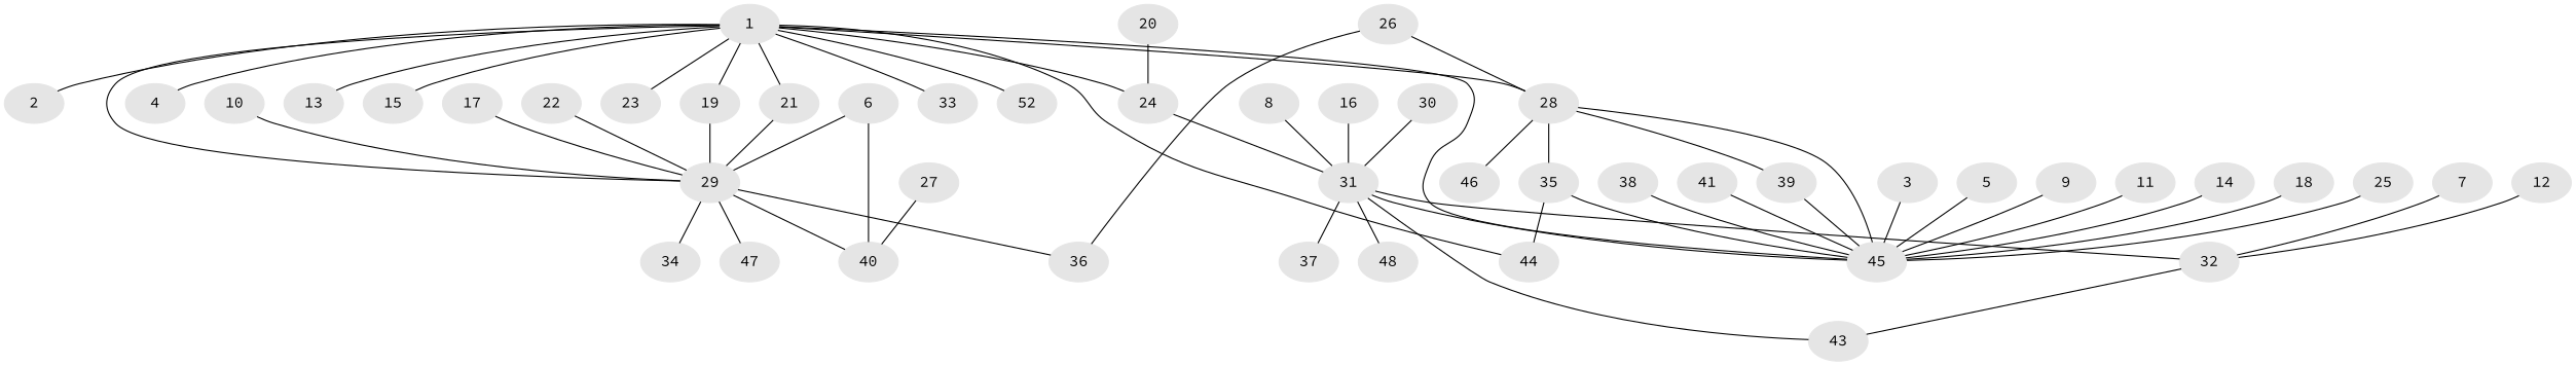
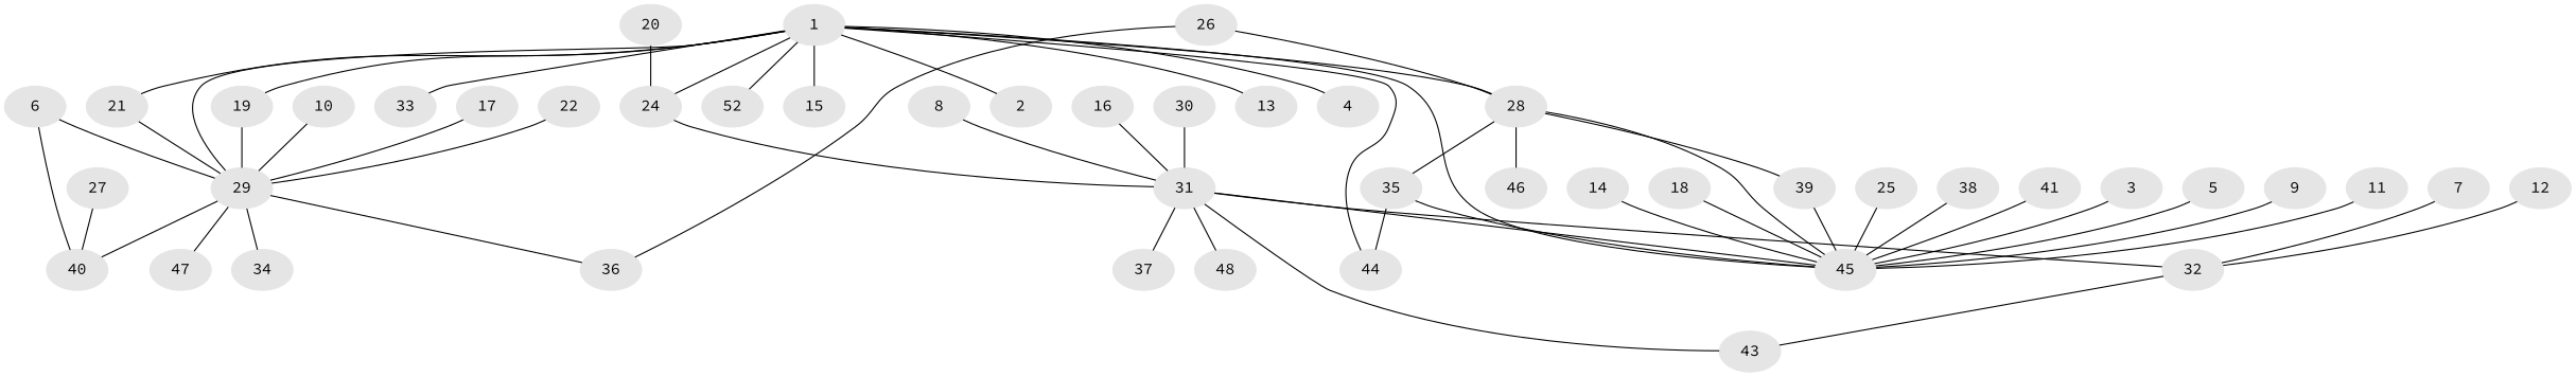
  graph {
    fontname="Source Code Pro"
    node [color=gray90 fontname="Source Code Pro" style=filled]
    edge [fontname="Source Code Pro" weight=1.0]
    1
    2
    4
    13
    15
    19
    21
-   23
    24
    28
    29
    33
    n13 [label=52]
    44
    45
    31
    35
    39
    46
    40
    36
    34
    47
    3
    5
    6
    7
    32
    43
    8
    37
    48
    9
    10
    11
    12
    14
    16
    17
    18
    20
    22
    25
    26
    27
    30
    38
    41
    1 -- 2
    1 -- 4
    1 -- 13
    1 -- 15
    1 -- 19
    1 -- 21
-   1 -- 23
    1 -- 24
    1 -- 28
    1 -- 29
    1 -- 33
    1 -- n13
    1 -- 44
    1 -- 45
    19 -- 29
    21 -- 29
    24 -- 31
    28 -- 45
    28 -- 35
    28 -- 39
    28 -- 46
    29 -- 40
    29 -- 36
    29 -- 34
    29 -- 47
    31 -- 45
    31 -- 32
    31 -- 43
    31 -- 37
    31 -- 48
    35 -- 44
    35 -- 45
    39 -- 45
    3 -- 45
    5 -- 45
    6 -- 29
    6 -- 40 [weight=2.0]
    7 -- 32
    32 -- 43
    8 -- 31
    9 -- 45
    10 -- 29
    11 -- 45
    12 -- 32
    14 -- 45
    16 -- 31
    17 -- 29
    18 -- 45
    20 -- 24
    22 -- 29
    25 -- 45
    26 -- 28
    26 -- 36
    27 -- 40
    30 -- 31
    38 -- 45
    41 -- 45
  }
